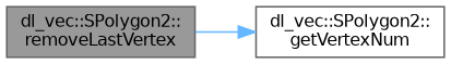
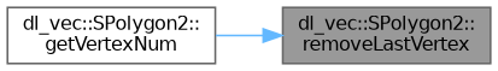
  digraph {
    rankdir=LR
    node [fontname=Helvetica fontsize=10 shape=box style=filled]
    n1 [color=gray40 fillcolor=grey60 fontcolor=black height=0.2 label="dl_vec::SPolygon2::\lremoveLastVertex" width=0.4]
    n2 [color=grey40 fillcolor=white height=0.2 label="dl_vec::SPolygon2::\lgetVertexNum" width=0.4]
-   n1 -> n2 [color=steelblue1 fontname=Helvetica fontsize=10 labelfontname=Helvetica labelfontsize=10 style=solid]
+   n2 -> n1 [color=steelblue1 fontname=Helvetica fontsize=10 labelfontname=Helvetica labelfontsize=10 style=solid]
  }
